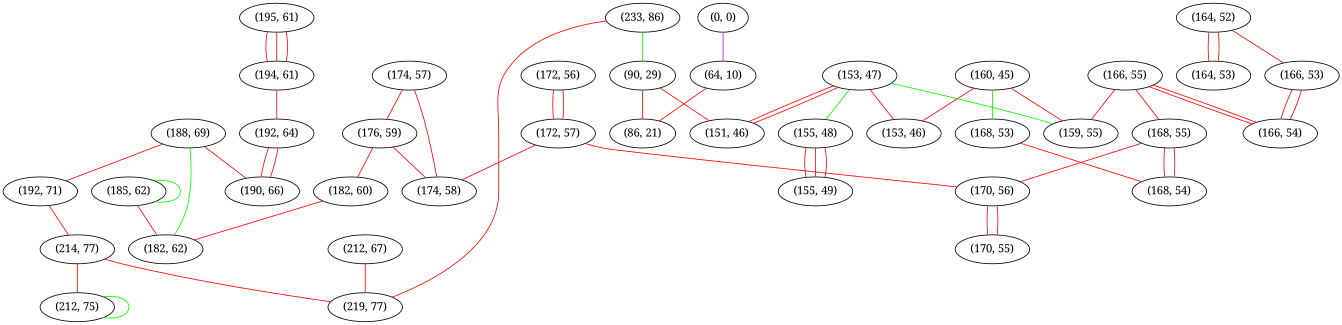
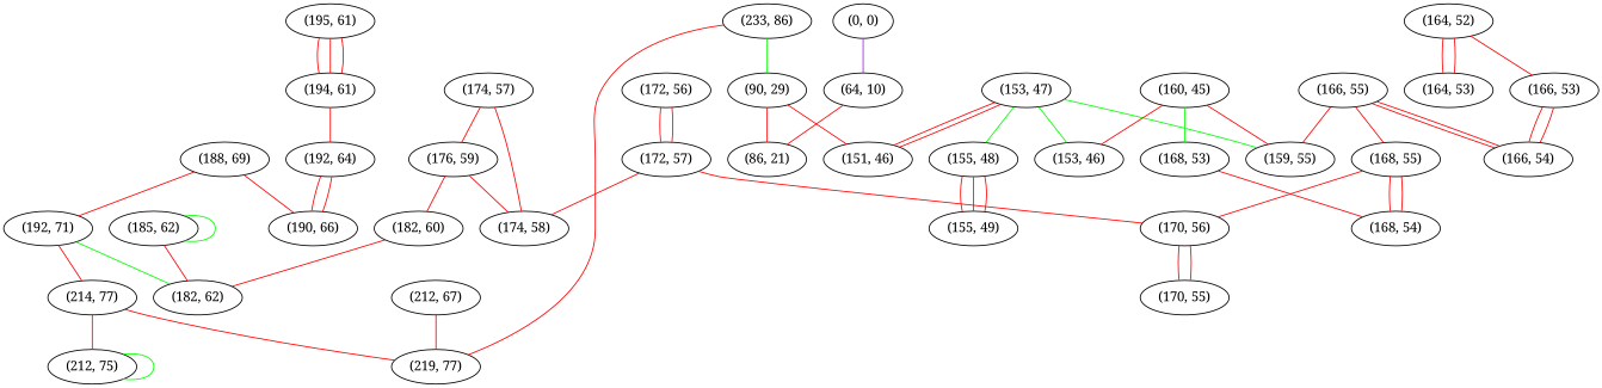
  graph {
    fontname="Noto Serif"
    node [fontname="Noto Serif"]
    edge [color=red fontname="Noto Serif" weight=1]
    "(188, 69)"
    "(192, 71)"
    "(190, 66)"
    "(182, 62)"
    "(214, 77)"
    "(212, 67)"
    "(219, 77)"
    "(195, 61)"
    "(194, 61)"
    "(233, 86)"
    "(90, 29)"
    "(151, 46)"
    "(86, 21)"
    "(153, 47)"
    "(155, 48)"
    "(153, 46)"
    "(159, 55)"
    "(155, 49)"
    "(212, 75)"
    "(0, 0)"
    "(64, 10)"
    "(166, 55)"
    "(168, 55)"
    "(166, 54)"
    "(170, 56)"
    "(168, 54)"
    "(192, 64)"
    "(164, 52)"
    "(164, 53)"
    "(166, 53)"
    "(170, 55)"
    "(174, 57)"
    "(176, 59)"
    "(174, 58)"
    "(182, 60)"
    "(160, 45)"
    "(168, 53)"
    "(172, 56)"
    "(172, 57)"
    "(185, 62)"
    "(188, 69)" -- "(192, 71)"
    "(188, 69)" -- "(190, 66)"
-   "(188, 69)" -- "(182, 62)" [color=green weight=2]
+   "(192, 71)" -- "(182, 62)" [color=green weight=2]
    "(192, 71)" -- "(214, 77)"
    "(214, 77)" -- "(219, 77)"
    "(214, 77)" -- "(212, 75)"
    "(212, 67)" -- "(219, 77)"
    "(195, 61)" -- "(194, 61)"
    "(195, 61)" -- "(194, 61)"
    "(195, 61)" -- "(194, 61)"
    "(194, 61)" -- "(192, 64)"
    "(233, 86)" -- "(219, 77)"
    "(233, 86)" -- "(90, 29)" [color=green weight=2]
    "(90, 29)" -- "(151, 46)"
    "(90, 29)" -- "(86, 21)"
    "(153, 47)" -- "(151, 46)"
    "(153, 47)" -- "(151, 46)"
    "(153, 47)" -- "(155, 48)" [color=green]
-   "(153, 47)" -- "(153, 46)"
+   "(153, 47)" -- "(153, 46)" [color=green]
    "(153, 47)" -- "(159, 55)" [color=green weight=2]
    "(155, 48)" -- "(155, 49)"
    "(155, 48)" -- "(155, 49)"
    "(155, 48)" -- "(155, 49)"
    "(212, 75)" -- "(212, 75)" [color=green weight=2]
    "(0, 0)" -- "(64, 10)" [color=purple weight=4]
    "(64, 10)" -- "(86, 21)"
    "(166, 55)" -- "(159, 55)"
    "(166, 55)" -- "(168, 55)"
    "(166, 55)" -- "(166, 54)"
    "(166, 55)" -- "(166, 54)"
    "(168, 55)" -- "(170, 56)"
    "(168, 55)" -- "(168, 54)"
    "(168, 55)" -- "(168, 54)"
    "(170, 56)" -- "(170, 55)"
    "(170, 56)" -- "(170, 55)"
    "(192, 64)" -- "(190, 66)"
    "(192, 64)" -- "(190, 66)"
    "(164, 52)" -- "(164, 53)"
    "(164, 52)" -- "(164, 53)"
    "(164, 52)" -- "(166, 53)"
    "(166, 53)" -- "(166, 54)"
    "(166, 53)" -- "(166, 54)"
    "(174, 57)" -- "(176, 59)"
    "(174, 57)" -- "(174, 58)"
    "(176, 59)" -- "(174, 58)"
    "(176, 59)" -- "(182, 60)"
    "(182, 60)" -- "(182, 62)"
    "(160, 45)" -- "(153, 46)"
    "(160, 45)" -- "(159, 55)"
    "(160, 45)" -- "(168, 53)" [color=green weight=2]
    "(168, 53)" -- "(168, 54)"
    "(172, 56)" -- "(172, 57)"
    "(172, 56)" -- "(172, 57)"
    "(172, 57)" -- "(170, 56)"
    "(172, 57)" -- "(174, 58)"
    "(185, 62)" -- "(182, 62)"
    "(185, 62)" -- "(185, 62)" [color=green weight=2]
  }
